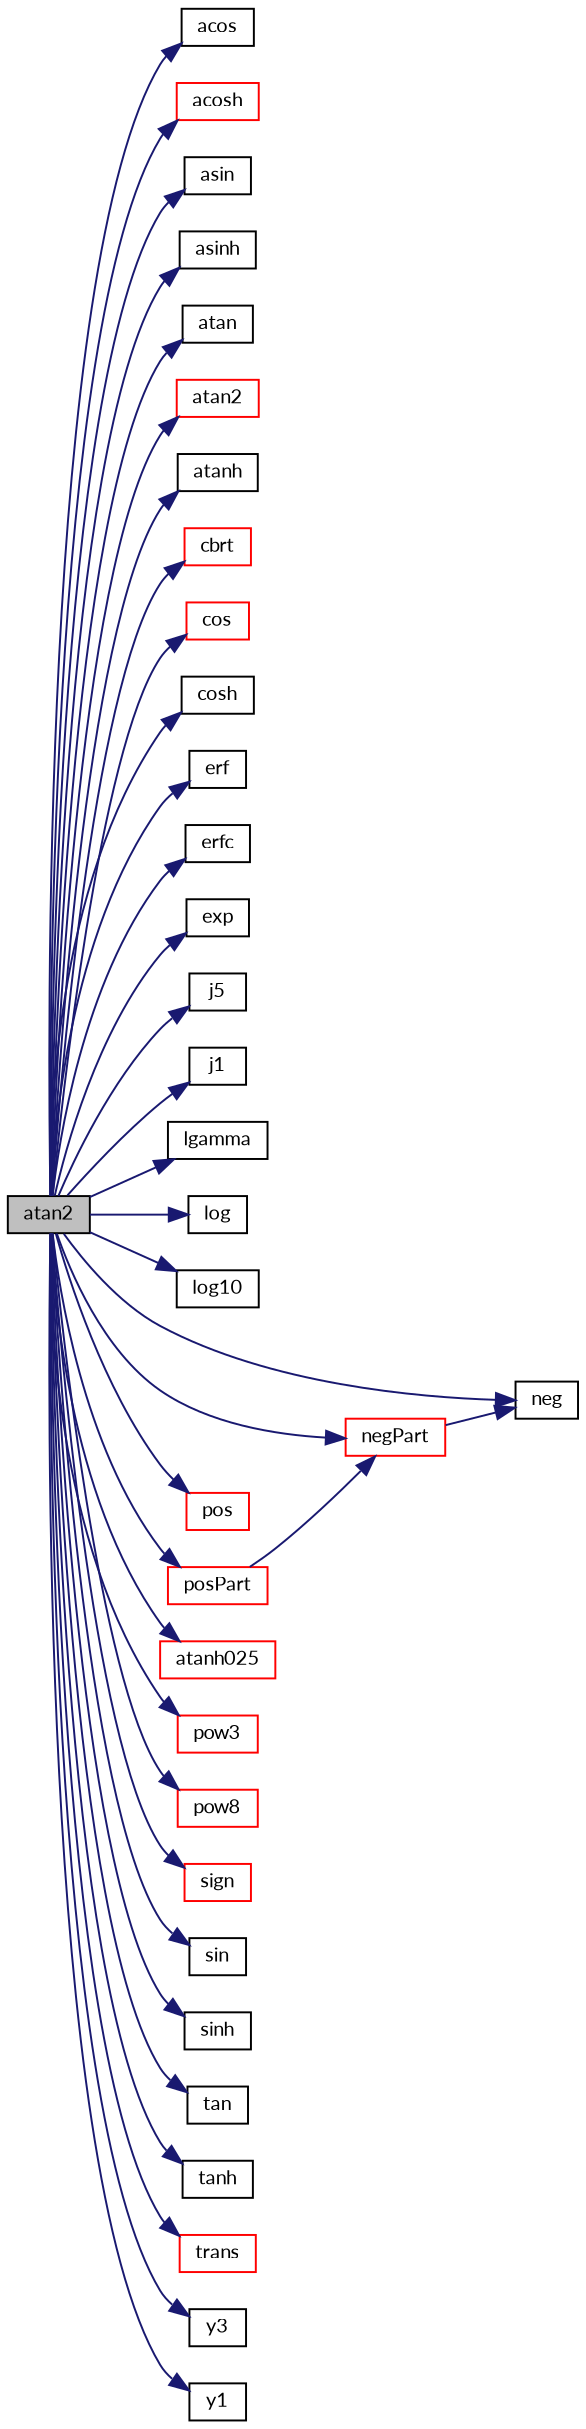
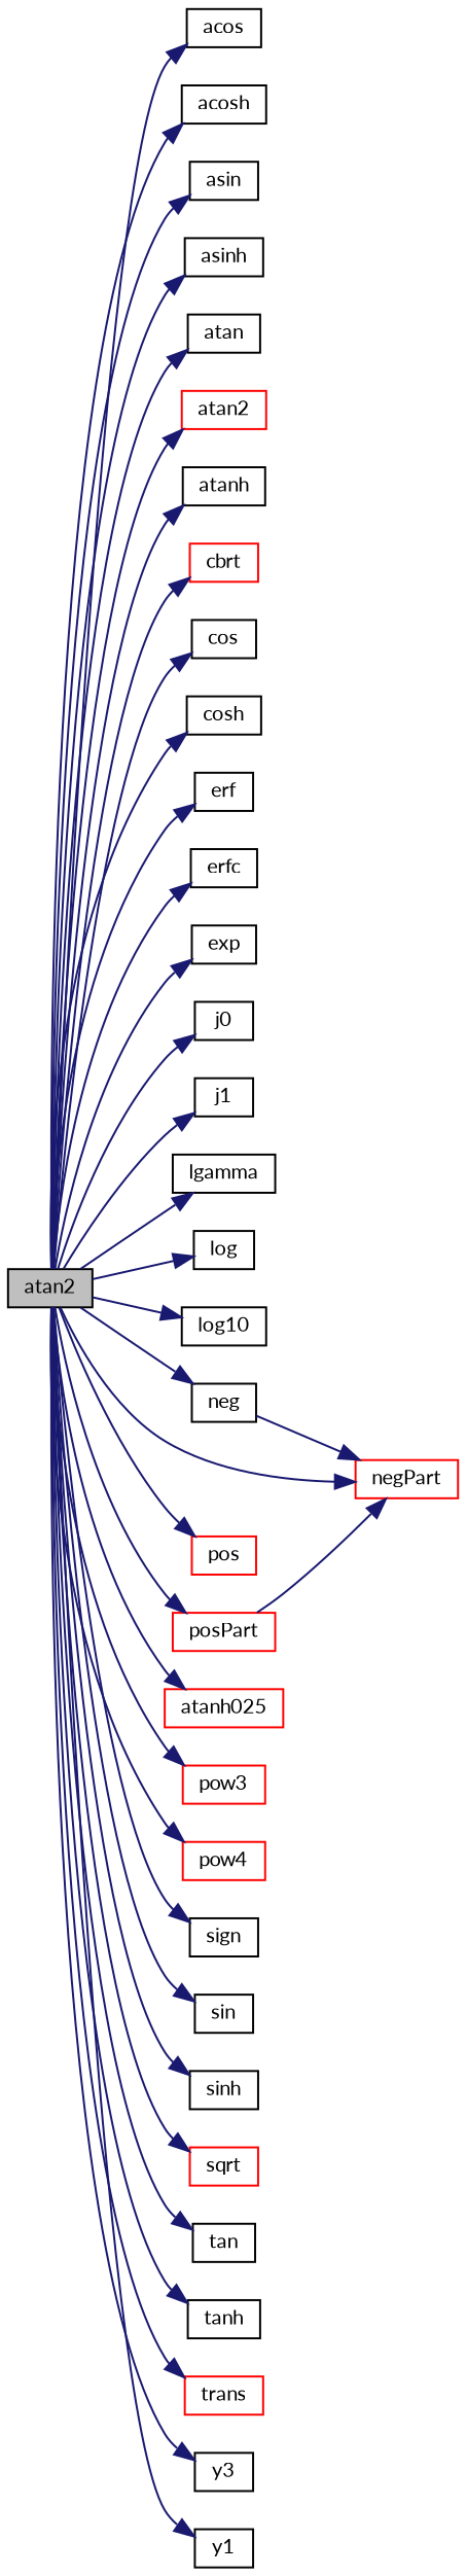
  digraph {
    fontname=Lato
    rankdir=LR
    node [color=black fontname=Lato fontsize=10 shape=record]
    edge [color=midnightblue fontname=Lato fontsize=10 labelfontname=Helvetica labelfontsize=10 style=solid]
    n1 [fillcolor=grey75 fontcolor=black height=0.2 label=atan2 style=filled width=0.4]
    n2 [height=0.2 label=acos width=0.4]
-   n3 [color=red height=0.2 label=acosh width=0.4]
+   n3 [height=0.2 label=acosh width=0.4]
    n4 [height=0.2 label=asin width=0.4]
    n5 [height=0.2 label=asinh width=0.4]
    n6 [height=0.2 label=atan width=0.4]
    n7 [color=red height=0.2 label=atan2 width=0.4]
    n8 [height=0.2 label=atanh width=0.4]
    n9 [color=red height=0.2 label=cbrt width=0.4]
-   n10 [color=red height=0.2 label=cos width=0.4]
+   n10 [height=0.2 label=cos width=0.4]
    n11 [height=0.2 label=cosh width=0.4]
    n12 [height=0.2 label=erf width=0.4]
    n13 [height=0.2 label=erfc width=0.4]
    n14 [height=0.2 label=exp width=0.4]
-   n15 [height=0.2 label=j5 width=0.4]
+   n15 [height=0.2 label=j0 width=0.4]
    n16 [height=0.2 label=j1 width=0.4]
    n17 [height=0.2 label=lgamma width=0.4]
    n18 [height=0.2 label=log width=0.4]
    n19 [height=0.2 label=log10 width=0.4]
    n20 [height=0.2 label=neg width=0.4]
    n21 [color=red height=0.2 label=negPart width=0.4]
    n22 [color=red height=0.2 label=pos width=0.4]
    n23 [color=red height=0.2 label=posPart width=0.4]
    n24 [color=red height=0.2 label=atanh025 width=0.4]
    n25 [color=red height=0.2 label=pow3 width=0.4]
-   n26 [color=red height=0.2 label=pow8 width=0.4]
-   n27 [color=red height=0.2 label=sign width=0.4]
+   n26 [color=red height=0.2 label=pow4 width=0.4]
+   n27 [height=0.2 label=sign width=0.4]
    n28 [height=0.2 label=sin width=0.4]
    n29 [height=0.2 label=sinh width=0.4]
+   n30 [color=red height=0.2 label=sqrt width=0.4]
    n31 [height=0.2 label=tan width=0.4]
    n32 [height=0.2 label=tanh width=0.4]
    n33 [color=red height=0.2 label=trans width=0.4]
    n34 [height=0.2 label=y3 width=0.4]
    n35 [height=0.2 label=y1 width=0.4]
    n1 -> n2
    n1 -> n3
    n1 -> n4
    n1 -> n5
    n1 -> n6
    n1 -> n7
    n1 -> n8
    n1 -> n9
    n1 -> n10
    n1 -> n11
    n1 -> n12
    n1 -> n13
    n1 -> n14
    n1 -> n15
    n1 -> n16
    n1 -> n17
    n1 -> n18
    n1 -> n19
    n1 -> n20
    n1 -> n21
    n1 -> n22
    n1 -> n23
    n1 -> n24
    n1 -> n25
    n1 -> n26
    n1 -> n27
    n1 -> n28
    n1 -> n29
+   n1 -> n30
    n1 -> n31
    n1 -> n32
    n1 -> n33
    n1 -> n34
    n1 -> n35
-   n21 -> n20
+   n20 -> n21
    n23 -> n21
  }
